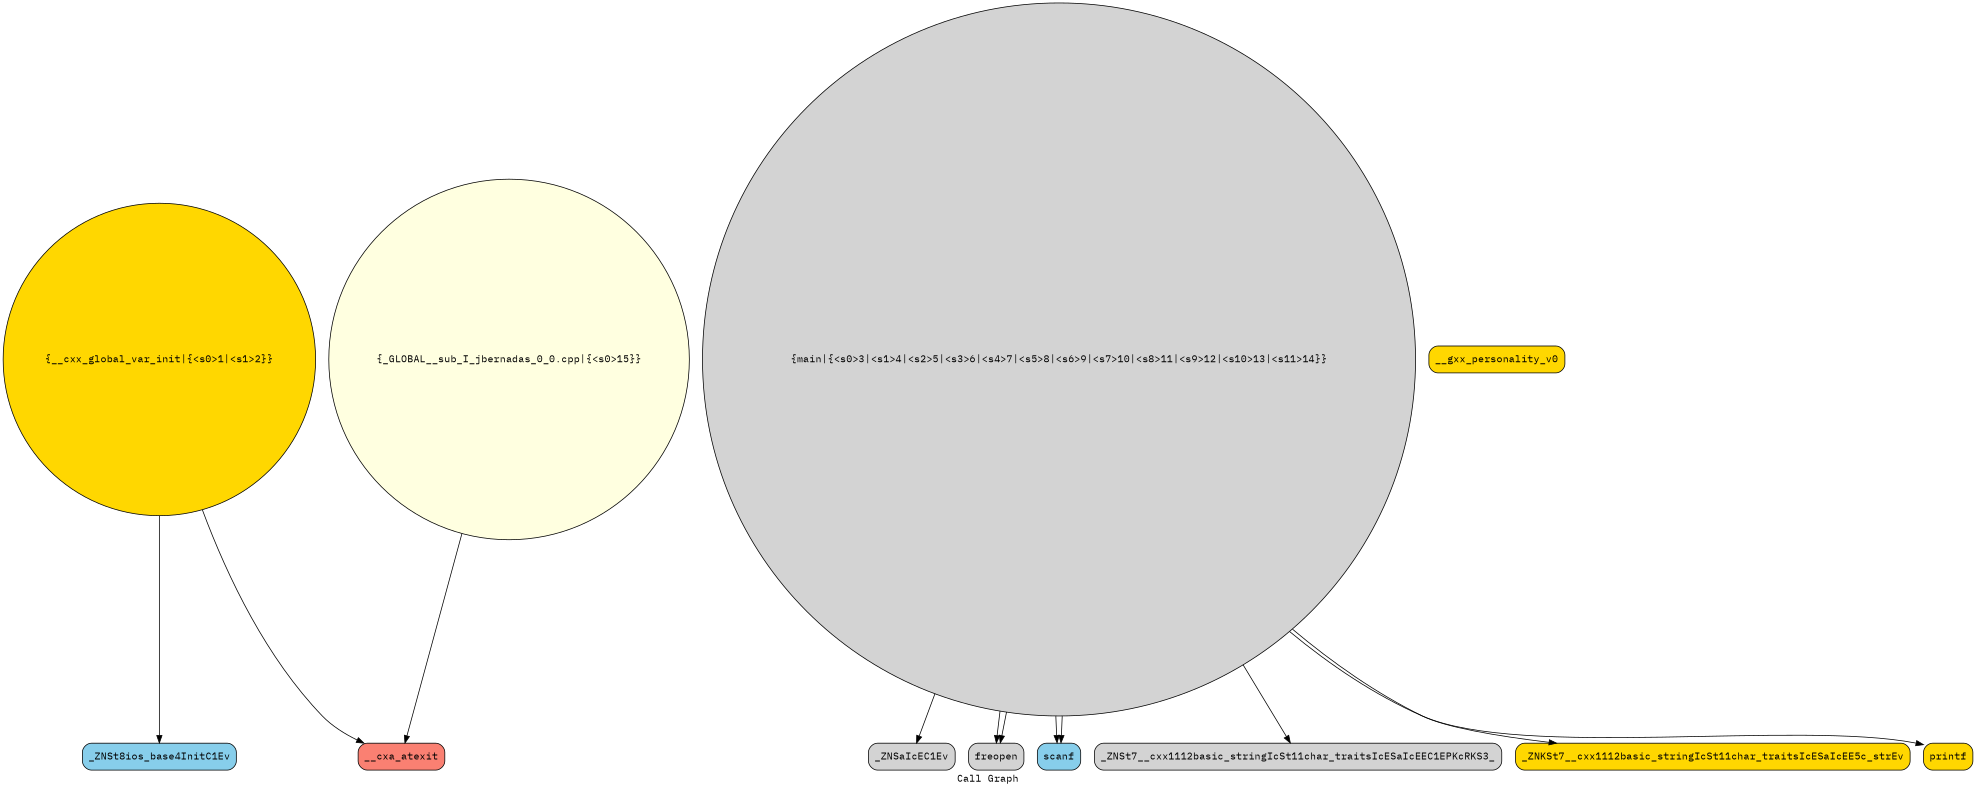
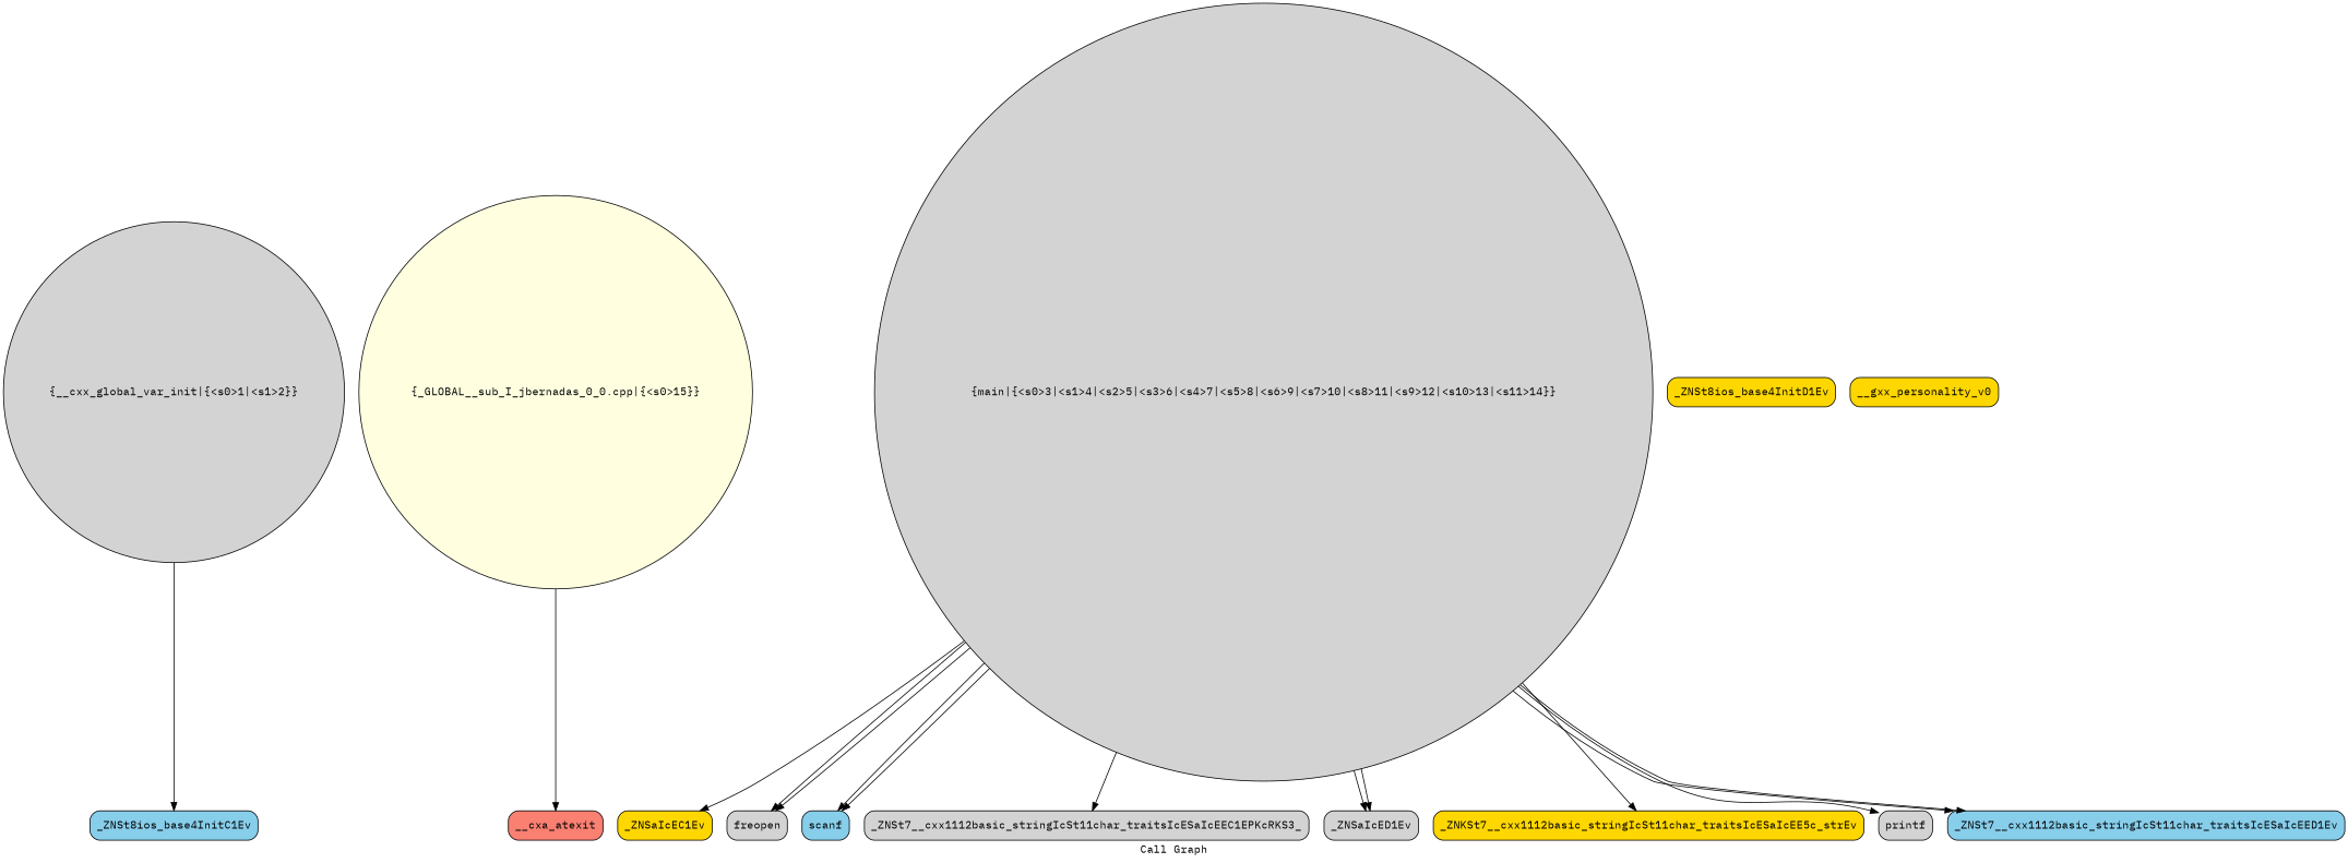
  digraph {
    fontname="IBM Plex Mono"
    label="Call Graph"
    node [fillcolor=gold fontname="IBM Plex Mono" shape=Mrecord style=filled]
    edge [color=black fontname="IBM Plex Mono" tailport=s0]
-   n1 [label="{__cxx_global_var_init|{<s0>1|<s1>2}}" shape=circle]
+   n1 [fillcolor=lightgrey label="{__cxx_global_var_init|{<s0>1|<s1>2}}" shape=circle]
    n2 [fillcolor=skyblue label="{_ZNSt8ios_base4InitC1Ev}"]
    n3 [fillcolor=salmon label="{__cxa_atexit}"]
-   n4 [fillcolor=lightgrey label="{_ZNSaIcEC1Ev}"]
+   n4 [label="{_ZNSaIcEC1Ev}"]
    n5 [fillcolor=lightyellow label="{_GLOBAL__sub_I_jbernadas_0_0.cpp|{<s0>15}}" shape=circle]
+   n6 [label="{_ZNSt8ios_base4InitD1Ev}"]
    n7 [label="{__gxx_personality_v0}"]
    n8 [fillcolor=lightgrey label="{main|{<s0>3|<s1>4|<s2>5|<s3>6|<s4>7|<s5>8|<s6>9|<s7>10|<s8>11|<s9>12|<s10>13|<s11>14}}" shape=circle]
    n9 [fillcolor=lightgrey label="{freopen}"]
    n10 [fillcolor=skyblue label="{scanf}"]
    n11 [fillcolor=lightgrey label="{_ZNSt7__cxx1112basic_stringIcSt11char_traitsIcESaIcEEC1EPKcRKS3_}"]
+   n12 [fillcolor=lightgrey label="{_ZNSaIcED1Ev}"]
    n13 [label="{_ZNKSt7__cxx1112basic_stringIcSt11char_traitsIcESaIcEE5c_strEv}"]
-   n14 [label="{printf}"]
+   n14 [fillcolor=lightgrey label="{printf}"]
+   n15 [fillcolor=skyblue label="{_ZNSt7__cxx1112basic_stringIcSt11char_traitsIcESaIcEED1Ev}"]
    n1 -> n2
-   n1 -> n3 [tailport=s1]
    n5 -> n3
    n8 -> n4 [tailport=s4]
    n8 -> n9
    n8 -> n9 [tailport=s1]
    n8 -> n10 [tailport=s2]
    n8 -> n10 [tailport=s3]
    n8 -> n11 [tailport=s5]
+   n8 -> n12 [tailport=s6]
+   n8 -> n12 [tailport=s10]
    n8 -> n13 [tailport=s7]
    n8 -> n14 [tailport=s8]
+   n8 -> n15 [tailport=s9]
+   n8 -> n15 [tailport=s11]
  }
